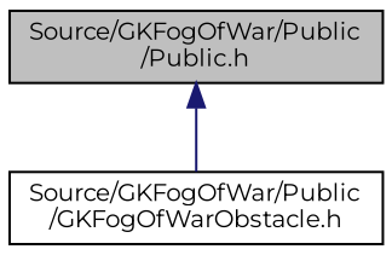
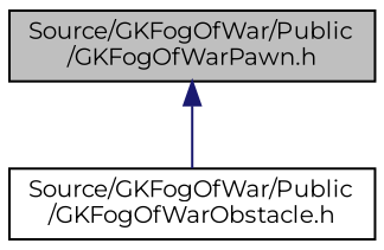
  digraph {
    fontname=Montserrat
    node [color=black fontname=Montserrat fontsize=10 shape=record style=filled]
-   n1 [fillcolor=grey75 fontcolor=black height=0.2 label="Source/GKFogOfWar/Public\l/Public.h" width=0.4]
+   n1 [fillcolor=grey75 fontcolor=black height=0.2 label="Source/GKFogOfWar/Public\l/GKFogOfWarPawn.h" width=0.4]
    n2 [fillcolor=white height=0.2 label="Source/GKFogOfWar/Public\l/GKFogOfWarObstacle.h" width=0.4]
    n1 -> n2 [color=midnightblue dir=back fontname=Montserrat fontsize=10 labelfontname=Helvetica labelfontsize=10 style=solid]
  }
